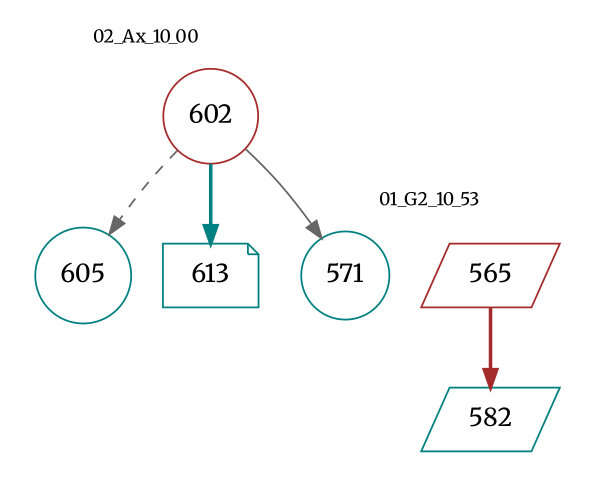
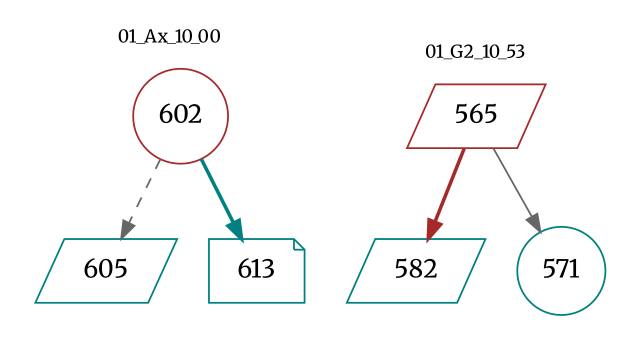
  digraph {
    fontname=Merriweather
    node [color=teal fontname=Merriweather shape=parallelogram]
    edge [color=gray40 fontname=Merriweather style=bold]
    n1 [color=brown label=602 shape=circle]
-   n2 [label=605 shape=circle]
+   n2 [label=605]
    n3 [label=613 shape=note]
    n4 [color=brown label=565]
    n5 [label=582]
    n6 [label=571 shape=circle]
    subgraph cluster_1 {
      color=white
      fontsize=10
-     label="02_Ax_10_00"
+     label="01_Ax_10_00"
      n1
      n2
      n3
    }
    subgraph cluster_2 {
      color=white
      fontsize=10
      label="01_G2_10_53"
      n4
      n5
      n6
    }
    n1 -> n2 [style=dashed]
    n1 -> n3 [color=teal]
    n4 -> n5 [color=brown]
-   n1 -> n6 [style=solid]
+   n4 -> n6 [style=solid]
  }
